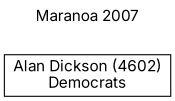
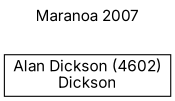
  digraph {
    label="Maranoa 2007"
    labelloc=t
    mclimit=10
    fontname=Inter
-   n1 [label="Alan Dickson (4602)\nDemocrats" shape=box fontname=Inter]
+   n1 [label="Alan Dickson (4602)\nDickson" shape=box fontname=Inter]
  }
